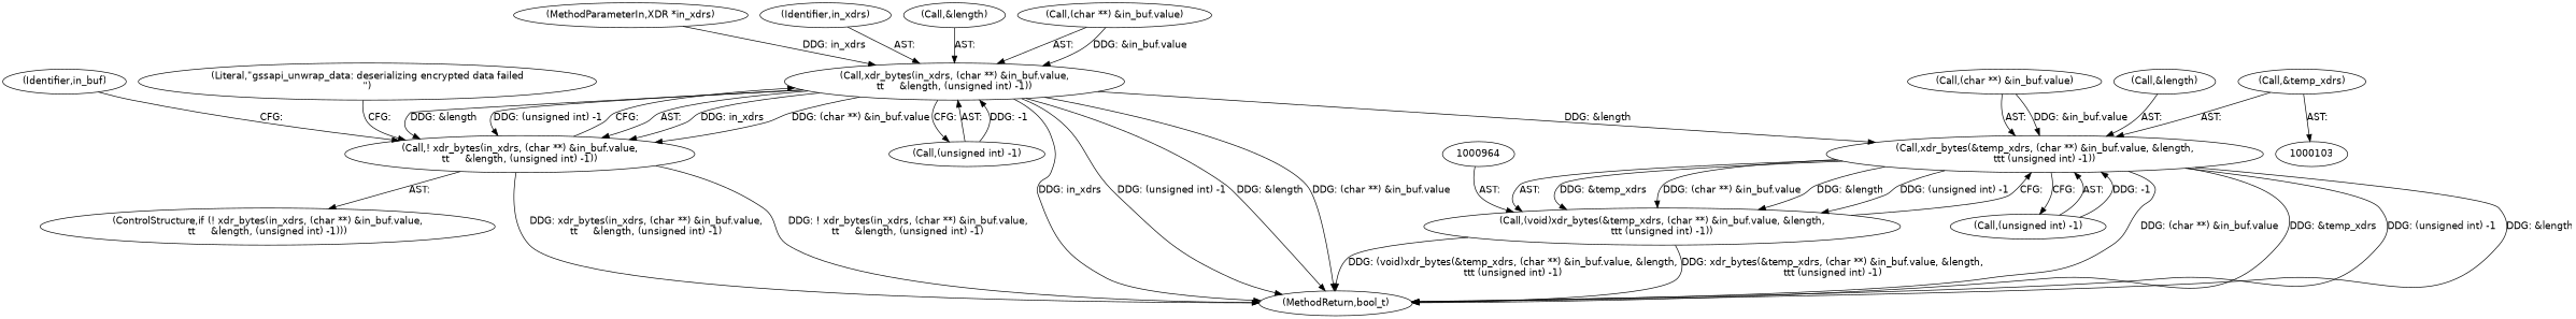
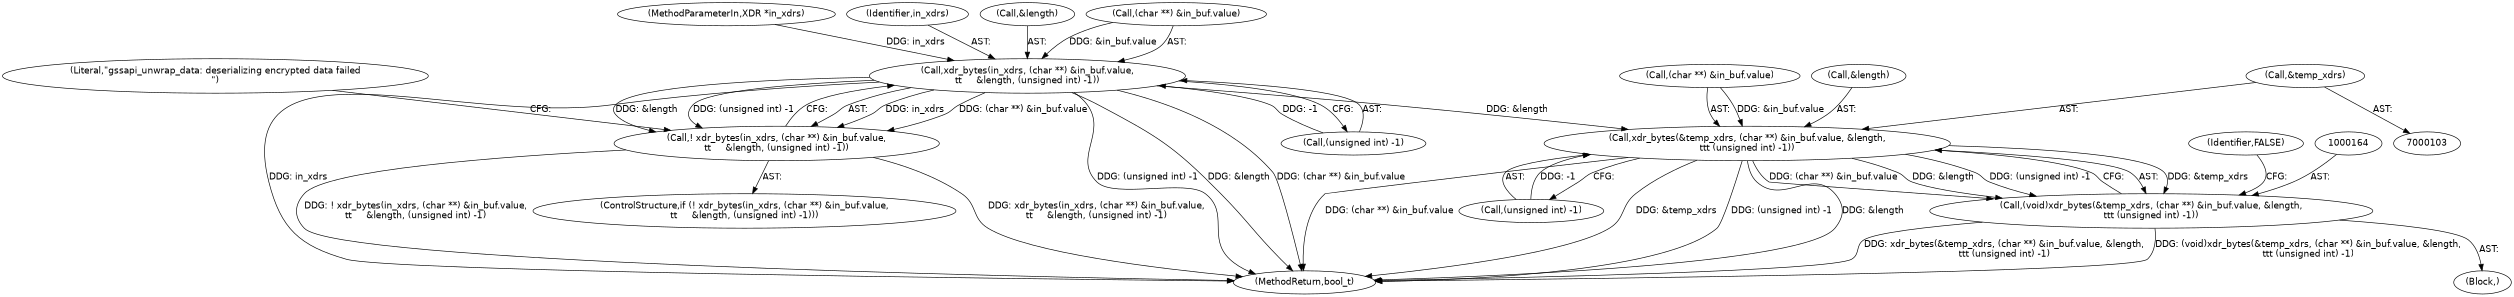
  digraph {
    fontname="DejaVu Sans"
    node [fontname="DejaVu Sans"]
    edge [fontname="DejaVu Sans"]
    n1 [label="(MethodParameterIn,XDR *in_xdrs)"]
    n2 [label="(Call,xdr_bytes(in_xdrs, (char **) &in_buf.value,\n\t\t     &length, (unsigned int) -1))"]
    n3 [label="(MethodReturn,bool_t)"]
    n4 [label="(Call,! xdr_bytes(in_xdrs, (char **) &in_buf.value,\n\t\t     &length, (unsigned int) -1))"]
    n5 [label="(Call,xdr_bytes(&temp_xdrs, (char **) &in_buf.value, &length,\n\t\t\t (unsigned int) -1))"]
    n6 [label="(Call,(unsigned int) -1)"]
    n7 [label="(ControlStructure,if (! xdr_bytes(in_xdrs, (char **) &in_buf.value,\n\t\t     &length, (unsigned int) -1)))"]
    n8 [label="(Call,(void)xdr_bytes(&temp_xdrs, (char **) &in_buf.value, &length,\n\t\t\t (unsigned int) -1))"]
    n9 [label="(Call,(unsigned int) -1)"]
+   n10 [label="(Block,)"]
    n11 [label="(Call,(char **) &in_buf.value)"]
    n12 [label="(Identifier,in_xdrs)"]
    n13 [label="(Call,&length)"]
    n14 [label="(Call,&length)"]
    n15 [label="(Call,&temp_xdrs)"]
-   1000103
+   1000103 [label=7000103]
+   n17 [label="(Identifier,FALSE)"]
    n18 [label="(Call,(char **) &in_buf.value)"]
-   n19 [label="(Identifier,in_buf)"]
    n20 [label="(Literal,\"gssapi_unwrap_data: deserializing encrypted data failed\n\")"]
-   1000164 [label=1000964]
+   1000164
    n1 -> n2 [label="DDG: in_xdrs"]
    n2 -> n3 [label="DDG: in_xdrs"]
    n2 -> n3 [label="DDG: (unsigned int) -1"]
    n2 -> n3 [label="DDG: &length"]
    n2 -> n3 [label="DDG: (char **) &in_buf.value"]
    n2 -> n4 [label="AST: "]
    n2 -> n4 [label="DDG: in_xdrs"]
    n2 -> n4 [label="DDG: (char **) &in_buf.value"]
    n2 -> n4 [label="DDG: &length"]
    n2 -> n4 [label="DDG: (unsigned int) -1"]
    n2 -> n5 [label="DDG: &length"]
    n2 -> n6 [label="CFG: "]
    n4 -> n2 [label="CFG: "]
    n4 -> n3 [label="DDG: xdr_bytes(in_xdrs, (char **) &in_buf.value,\n\t\t     &length, (unsigned int) -1)"]
    n4 -> n3 [label="DDG: ! xdr_bytes(in_xdrs, (char **) &in_buf.value,\n\t\t     &length, (unsigned int) -1)"]
    n4 -> n7 [label="AST: "]
    n5 -> n3 [label="DDG: (char **) &in_buf.value"]
    n5 -> n3 [label="DDG: &temp_xdrs"]
    n5 -> n3 [label="DDG: (unsigned int) -1"]
    n5 -> n3 [label="DDG: &length"]
    n5 -> n8 [label="AST: "]
    n5 -> n8 [label="DDG: &temp_xdrs"]
    n5 -> n8 [label="DDG: (char **) &in_buf.value"]
    n5 -> n8 [label="DDG: &length"]
    n5 -> n8 [label="DDG: (unsigned int) -1"]
    n5 -> n9 [label="CFG: "]
    n6 -> n2 [label="AST: "]
    n6 -> n2 [label="DDG: -1"]
    n8 -> n3 [label="DDG: (void)xdr_bytes(&temp_xdrs, (char **) &in_buf.value, &length,\n\t\t\t (unsigned int) -1)"]
    n8 -> n3 [label="DDG: xdr_bytes(&temp_xdrs, (char **) &in_buf.value, &length,\n\t\t\t (unsigned int) -1)"]
    n8 -> n5 [label="CFG: "]
+   n8 -> n10 [label="AST: "]
    n9 -> n5 [label="AST: "]
    n9 -> n5 [label="DDG: -1"]
    n11 -> n5 [label="AST: "]
    n11 -> n5 [label="DDG: &in_buf.value"]
    n12 -> n2 [label="AST: "]
    n13 -> n2 [label="AST: "]
    n14 -> n5 [label="AST: "]
    n15 -> n5 [label="AST: "]
    n15 -> 1000103 [label="AST: "]
+   n17 -> n8 [label="CFG: "]
    n18 -> n2 [label="AST: "]
    n18 -> n2 [label="DDG: &in_buf.value"]
-   n19 -> n4 [label="CFG: "]
    n20 -> n4 [label="CFG: "]
    1000164 -> n8 [label="AST: "]
  }
